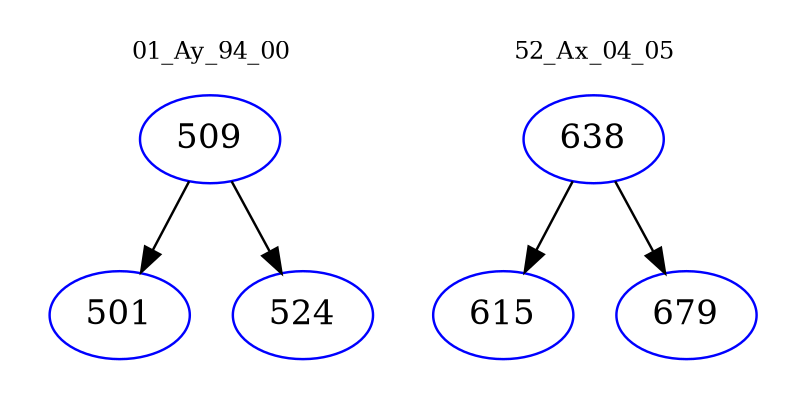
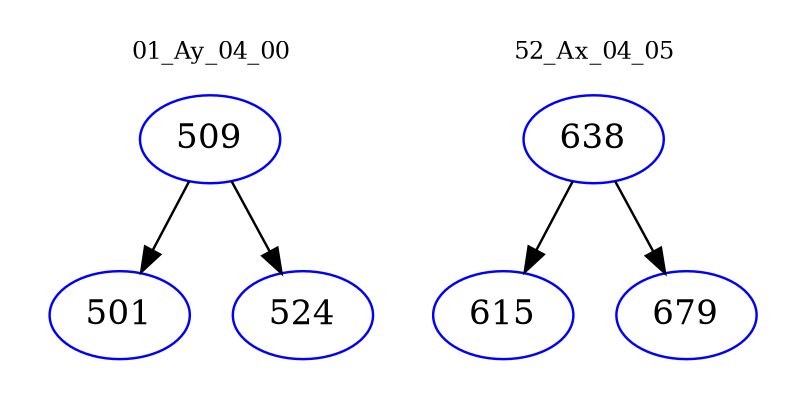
  digraph {
    node [color=blue]
    edge [color=black]
    n1 [label=509]
    n2 [label=501]
    n3 [label=524]
    n4 [label=638]
    n5 [label=615]
    n6 [label=679]
    subgraph cluster_1 {
      color=white
      fontsize=10
-     label="01_Ay_94_00"
+     label="01_Ay_04_00"
      n1
      n2
      n3
    }
    subgraph cluster_2 {
      color=white
      fontsize=10
      label="52_Ax_04_05"
      n4
      n5
      n6
    }
    n1 -> n2
    n1 -> n3
    n4 -> n5
    n4 -> n6
  }
